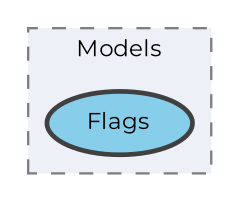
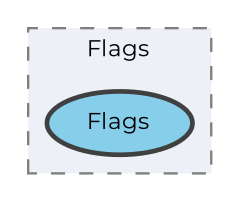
  digraph {
    compound=true
    fontname=Montserrat
    n1 [color=grey25 fillcolor=skyblue fontname=Montserrat fontsize=10 height=0.2 label=Flags shape=ellipse style="filled,bold" width=0.4]
    subgraph cluster_1 {
      bgcolor="#edf0f7"
      fontsize=10
-     label=Models
+     label=Flags
      pencolor=grey50
      style="filled,dashed"
      n1
    }
  }
